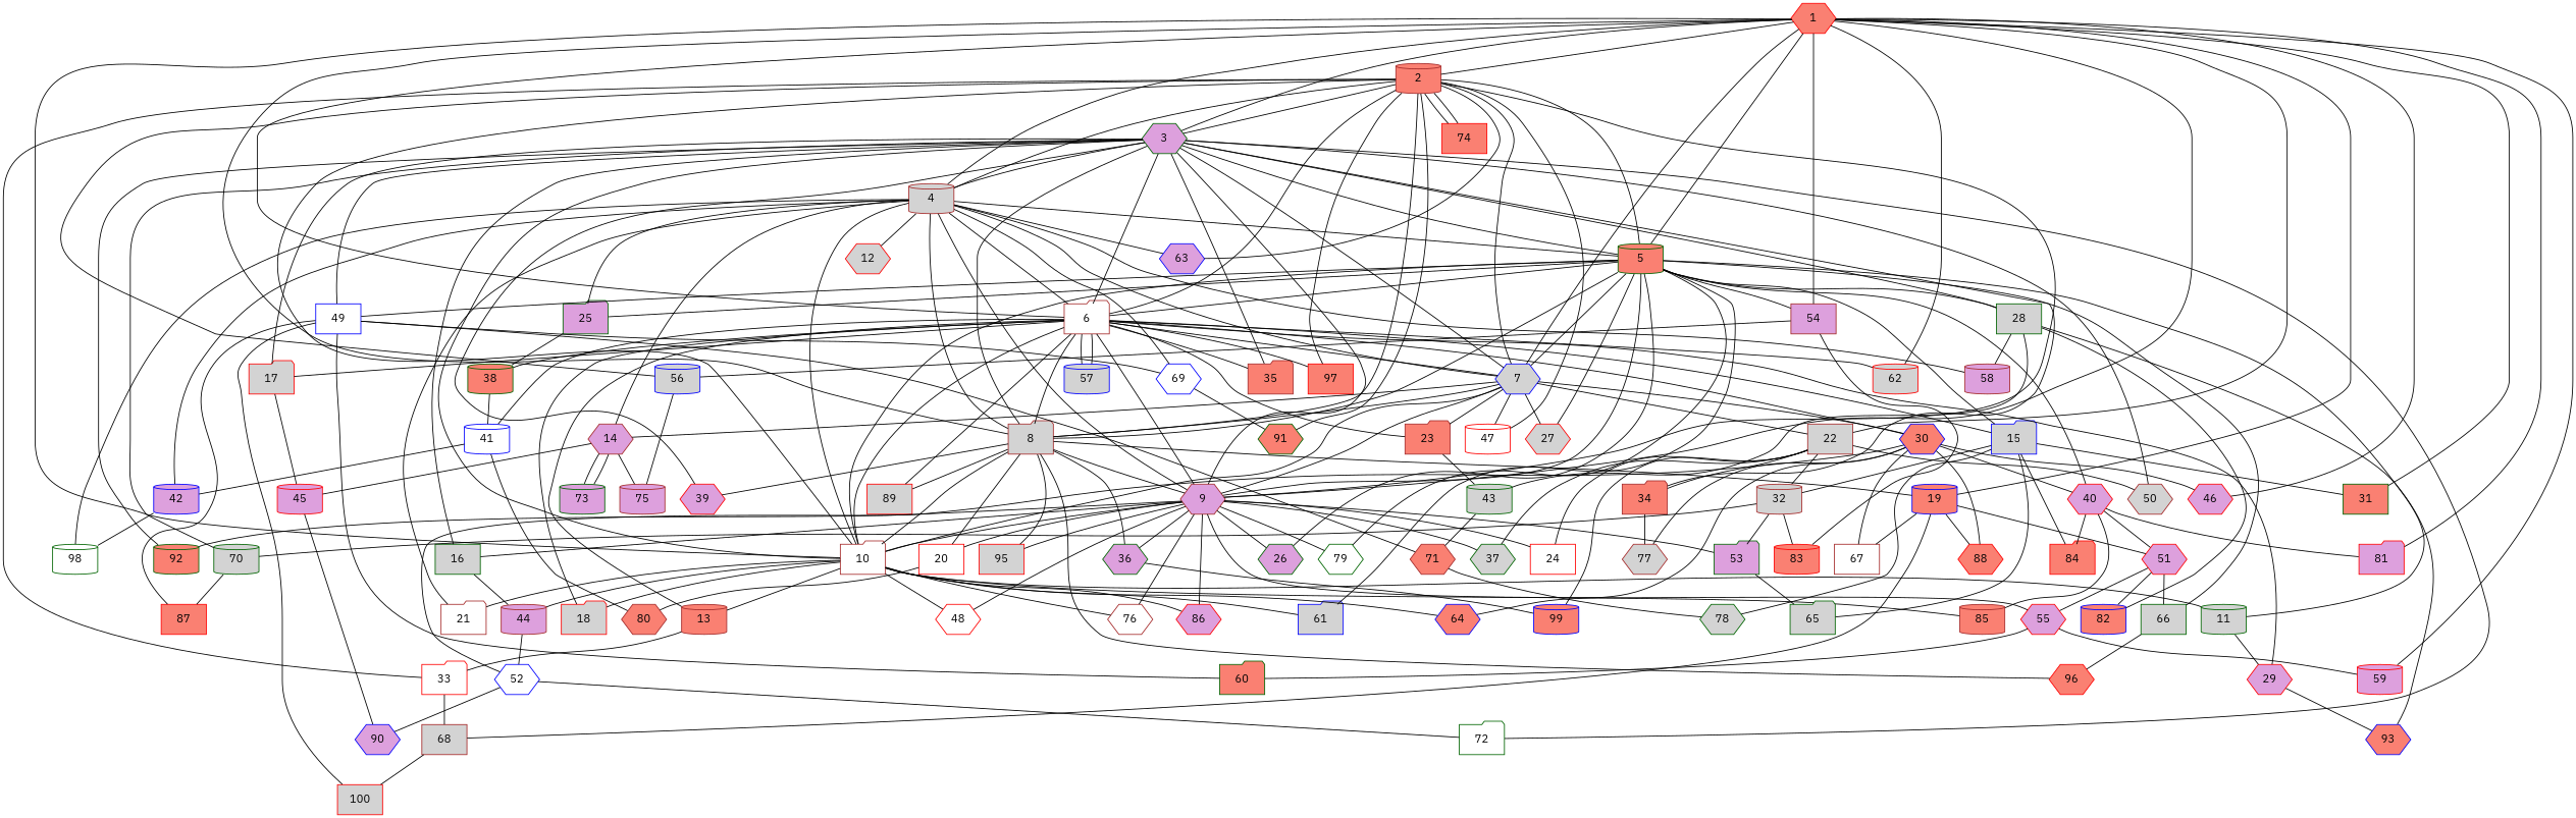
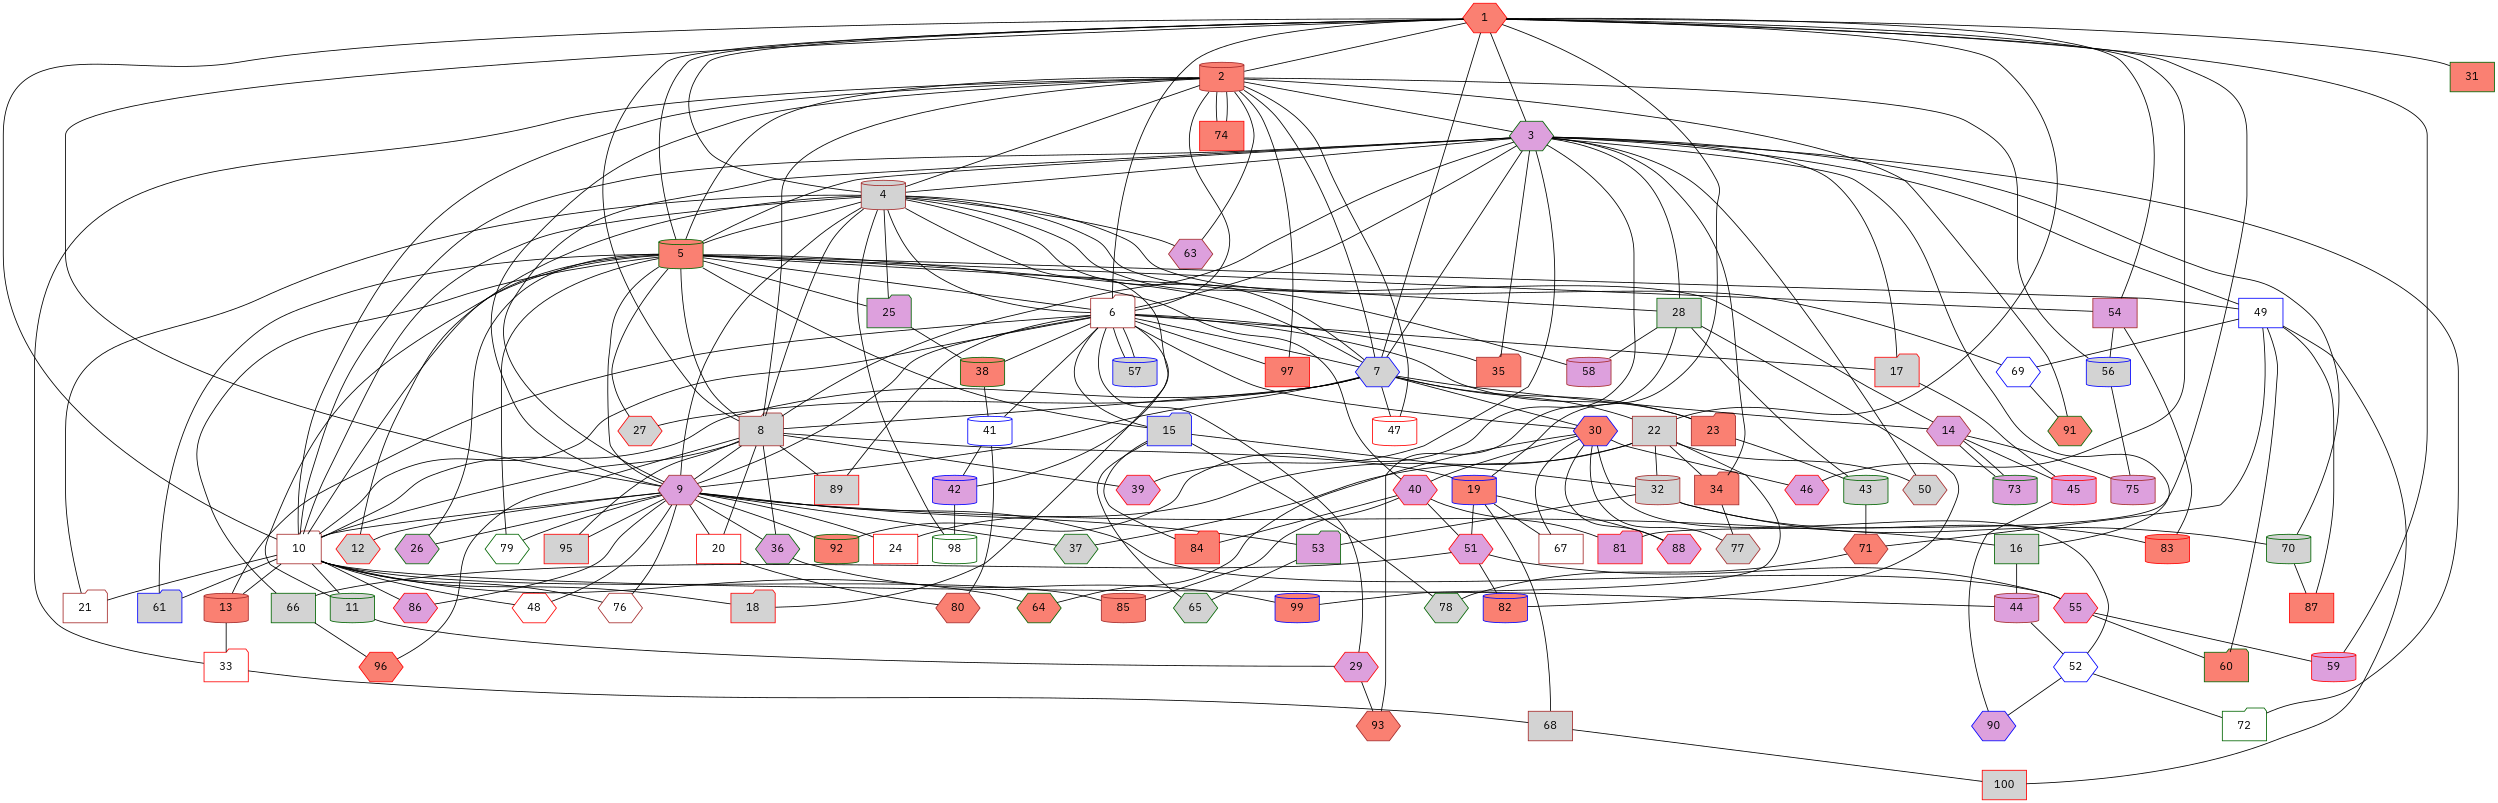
  graph {
    fontname="IBM Plex Sans"
    node [color=red fillcolor=lightgrey fontname="IBM Plex Sans" shape=hexagon style=filled]
    edge [fontname="IBM Plex Sans"]
    1 [fillcolor=salmon]
    2 [color=brown fillcolor=salmon shape=cylinder]
    3 [color=darkgreen fillcolor=plum]
    4 [color=brown shape=cylinder]
    5 [color=darkgreen fillcolor=salmon shape=cylinder]
    6 [color=brown fillcolor=white shape=folder]
    7 [color=blue]
    8 [color=brown shape=folder]
    9 [color=brown fillcolor=plum]
    10 [color=brown fillcolor=white shape=folder]
    19 [color=blue fillcolor=salmon shape=cylinder]
    22 [color=brown shape=box]
    31 [color=darkgreen fillcolor=salmon shape=box]
    46 [fillcolor=plum]
    54 [color=brown fillcolor=plum shape=box]
    59 [fillcolor=plum shape=cylinder]
-   62 [shape=cylinder]
    81 [fillcolor=plum shape=folder]
    33 [fillcolor=white shape=folder]
    47 [fillcolor=white shape=cylinder]
    56 [color=blue shape=cylinder]
-   63 [color=blue fillcolor=plum]
+   63 [color=brown fillcolor=plum]
    74 [fillcolor=salmon shape=box]
    91 [color=darkgreen fillcolor=salmon]
    97 [fillcolor=salmon shape=box]
    16 [color=darkgreen shape=box]
    17 [shape=folder]
    28 [color=darkgreen shape=box]
    34 [color=brown fillcolor=salmon shape=folder]
    35 [color=brown fillcolor=salmon shape=folder]
    39 [fillcolor=plum]
    49 [color=blue fillcolor=white shape=box]
    50 [color=brown]
    70 [color=darkgreen shape=cylinder]
    72 [color=darkgreen fillcolor=white shape=folder]
    92 [color=darkgreen fillcolor=salmon shape=cylinder]
    12
    14 [color=brown fillcolor=plum]
    21 [color=brown fillcolor=white shape=folder]
    25 [color=darkgreen fillcolor=plum shape=folder]
    42 [color=blue fillcolor=plum shape=cylinder]
    58 [color=brown fillcolor=plum shape=cylinder]
    69 [color=blue fillcolor=white]
    98 [color=darkgreen fillcolor=white shape=cylinder]
    11 [color=darkgreen shape=cylinder]
    15 [color=blue shape=folder]
    26 [color=darkgreen fillcolor=plum]
    27
    40 [fillcolor=plum]
    61 [color=blue shape=folder]
    66 [color=darkgreen shape=box]
    79 [color=darkgreen fillcolor=white]
    13 [color=brown fillcolor=salmon shape=cylinder]
    18 [shape=folder]
    23 [color=brown fillcolor=salmon shape=folder]
    29 [fillcolor=plum]
    30 [color=blue fillcolor=salmon]
    38 [color=darkgreen fillcolor=salmon shape=cylinder]
    41 [color=blue fillcolor=white shape=cylinder]
    57 [color=blue shape=cylinder]
    89 [shape=box]
    20 [fillcolor=white shape=box]
    36 [color=darkgreen fillcolor=plum]
    95 [shape=box]
    96 [fillcolor=salmon]
    24 [fillcolor=white shape=box]
    37 [color=darkgreen]
    48 [fillcolor=white]
    53 [color=darkgreen fillcolor=plum shape=folder]
    55 [fillcolor=plum]
    76 [color=brown fillcolor=white]
    86 [fillcolor=plum]
    44 [color=brown fillcolor=plum shape=cylinder]
-   64 [color=blue fillcolor=salmon]
+   64 [color=darkgreen fillcolor=salmon]
    85 [color=brown fillcolor=salmon shape=cylinder]
    51 [fillcolor=plum]
    67 [color=brown fillcolor=white shape=box]
    68 [color=brown shape=box]
-   88 [fillcolor=salmon]
+   88 [fillcolor=plum]
    32 [color=brown shape=cylinder]
    99 [color=blue fillcolor=salmon shape=cylinder]
    83 [fillcolor=salmon shape=cylinder]
    75 [color=brown fillcolor=plum shape=cylinder]
    45 [fillcolor=plum shape=cylinder]
    43 [color=darkgreen shape=cylinder]
    82 [color=blue fillcolor=salmon shape=cylinder]
-   93 [color=blue fillcolor=salmon]
+   93 [color=brown fillcolor=salmon]
    77 [color=brown]
    71 [color=brown fillcolor=salmon]
    60 [color=darkgreen fillcolor=salmon shape=folder]
    87 [fillcolor=salmon shape=box]
    100 [shape=box]
    73 [color=darkgreen fillcolor=plum shape=cylinder]
-   65 [color=darkgreen shape=folder]
+   65 [color=darkgreen]
    78 [color=darkgreen]
    84 [fillcolor=salmon shape=folder]
    52 [color=blue fillcolor=white]
    80 [color=brown fillcolor=salmon]
    90 [color=blue fillcolor=plum]
    1 -- 2
    1 -- 3
    1 -- 4
    1 -- 5
    1 -- 6
    1 -- 7
    1 -- 8
    1 -- 9
    1 -- 10
    1 -- 19
    1 -- 22
    1 -- 31
    1 -- 46
    1 -- 54
    1 -- 59
-   1 -- 62
    1 -- 81
    2 -- 3
    2 -- 4
    2 -- 5
    2 -- 6
    2 -- 7
    2 -- 8
    2 -- 9
    2 -- 10
    2 -- 33
    2 -- 47
    2 -- 56
    2 -- 63
    2 -- 74
    2 -- 74
    2 -- 91
    2 -- 97
    3 -- 4
    3 -- 5
    3 -- 6
    3 -- 7
    3 -- 8
    3 -- 9
    3 -- 10
    3 -- 16
    3 -- 17
    3 -- 28
    3 -- 34
    3 -- 35
    3 -- 39
    3 -- 49
    3 -- 50
    3 -- 70
    3 -- 72
    3 -- 92
    4 -- 5
    4 -- 6
    4 -- 7
    4 -- 8
    4 -- 9
    4 -- 10
    4 -- 63
    4 -- 12
    4 -- 14
    4 -- 21
    4 -- 25
    4 -- 42
    4 -- 58
    4 -- 69
    4 -- 98
    5 -- 6
    5 -- 7
    5 -- 8
    5 -- 9
    5 -- 10
    5 -- 54
    5 -- 28
    5 -- 49
    5 -- 25
    5 -- 11
    5 -- 15
    5 -- 26
    5 -- 27
    5 -- 40
    5 -- 61
    5 -- 66
    5 -- 79
    6 -- 7
-   6 -- 8
    6 -- 9
    6 -- 10
-   6 -- 62
    6 -- 97
    6 -- 17
    6 -- 35
    6 -- 15
    6 -- 13
    6 -- 18
    6 -- 23
    6 -- 29
    6 -- 30
    6 -- 38
    6 -- 41
    6 -- 57
    6 -- 57
    6 -- 89
    7 -- 8
    7 -- 9
    7 -- 10
    7 -- 22
    7 -- 47
    7 -- 14
    7 -- 27
    7 -- 23
    7 -- 30
    8 -- 9
    8 -- 10
    8 -- 19
    8 -- 39
    8 -- 89
    8 -- 20
    8 -- 36
    8 -- 95
    8 -- 96
    9 -- 10
    9 -- 16
    9 -- 92
+   9 -- 12
    9 -- 26
    9 -- 79
    9 -- 20
    9 -- 36
    9 -- 95
    9 -- 24
    9 -- 37
    9 -- 48
    9 -- 53
    9 -- 55
    9 -- 76
    9 -- 86
    10 -- 21
    10 -- 11
    10 -- 61
    10 -- 13
    10 -- 18
    10 -- 48
    10 -- 76
    10 -- 86
    10 -- 44
    10 -- 64
    10 -- 85
    19 -- 51
    19 -- 67
    19 -- 68
    19 -- 88
    22 -- 34
    22 -- 50
    22 -- 24
    22 -- 37
    22 -- 32
    22 -- 99
    54 -- 56
    54 -- 83
    33 -- 68
    56 -- 75
    16 -- 44
    17 -- 45
    28 -- 58
    28 -- 43
    28 -- 82
    28 -- 93
    34 -- 77
    49 -- 69
    49 -- 71
    49 -- 60
    49 -- 87
    49 -- 100
    70 -- 87
    14 -- 75
    14 -- 45
    14 -- 73
    14 -- 73
    25 -- 38
    42 -- 98
    69 -- 91
    11 -- 29
-   15 -- 31
    15 -- 32
    15 -- 65
    15 -- 78
    15 -- 84
    40 -- 81
    40 -- 85
    40 -- 51
    40 -- 84
    66 -- 96
    13 -- 33
    23 -- 43
    29 -- 93
    30 -- 46
    30 -- 40
    30 -- 64
    30 -- 67
    30 -- 88
    30 -- 77
    30 -- 52
    38 -- 41
    41 -- 42
    41 -- 80
    20 -- 80
    36 -- 99
    53 -- 65
    55 -- 59
    55 -- 60
    44 -- 52
    51 -- 66
    51 -- 55
    51 -- 82
    68 -- 100
    32 -- 70
    32 -- 53
    32 -- 83
    45 -- 90
    43 -- 71
    71 -- 78
    52 -- 72
    52 -- 90
  }
